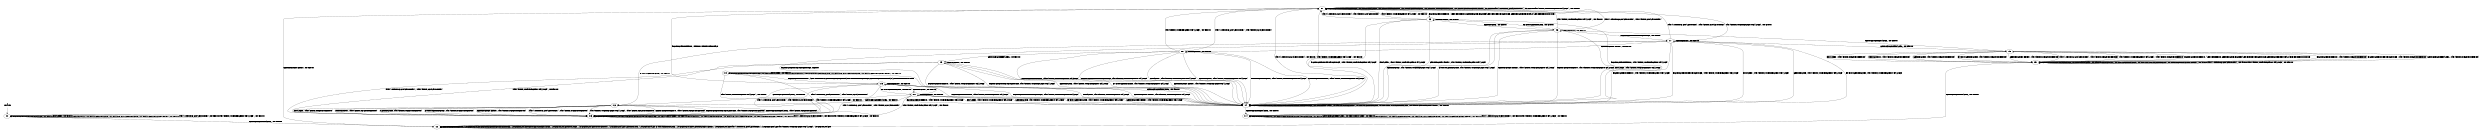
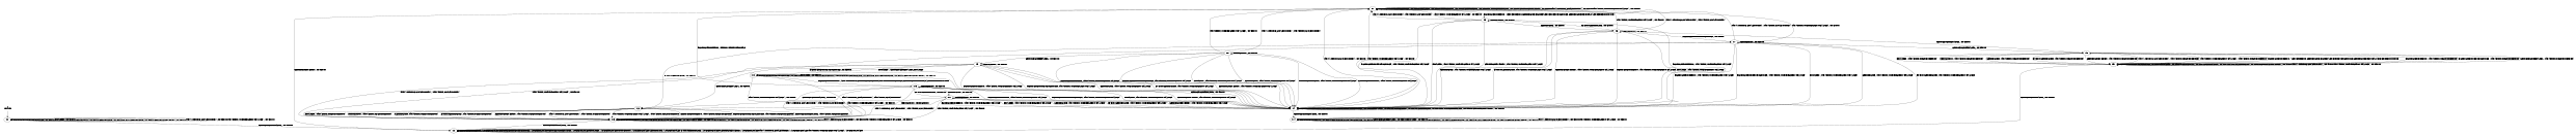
  digraph {
    edge [arrowhead=dot]
    n1 [label=s0]
    n2 [label=s2]
    n3 [label=s1]
    n4 [label=s3]
    n5 [label=s4]
    n6 [label=s6]
    n7 [label=s14]
    n8 [label=s5]
    n9 [label=s91]
    n10 [label=s7]
    n11 [label=s8]
    n12 [label=s12]
    n13 [label=s9]
    n14 [label=s13]
    n15 [label=s10]
    n16 [label=s15]
    n17 [label=s17]
    n18 [label=__start9 shape=none]
    n1 -> n1 [label="ECDH_CLIENT_KEY_EXCHANGE / TIMEOUT"]
    n1 -> n1 [arrowhead=vee label="FINISHED / TIMEOUT"]
    n1 -> n1 [label="APPLICATION / TIMEOUT"]
    n1 -> n1 [arrowhead=vee label="CERTIFICATE / TIMEOUT"]
    n1 -> n1 [arrowhead=vee label="EMPTY_CERTIFICATE / TIMEOUT"]
    n1 -> n1 [label="CERTIFICATE_VERIFY / TIMEOUT"]
    n1 -> n1 [label="Alert(WARNING,CLOSE_NOTIFY) / TIMEOUT"]
    n1 -> n1 [label="Alert(FATAL,UNEXPECTED_MESSAGE) / TIMEOUT"]
    n1 -> n2 [arrowhead=vee label="CHANGE_CIPHER_SPEC / TIMEOUT"]
    n2 -> n2 [arrowhead=vee label="ECDH_CLIENT_HELLO / SOCKET_CLOSED"]
    n2 -> n2 [label="ECDH_CLIENT_KEY_EXCHANGE / SOCKET_CLOSED"]
    n2 -> n2 [arrowhead=vee label="CHANGE_CIPHER_SPEC / SOCKET_CLOSED"]
    n2 -> n2 [arrowhead=vee label="FINISHED / SOCKET_CLOSED"]
    n2 -> n2 [arrowhead=vee label="APPLICATION / SOCKET_CLOSED"]
    n2 -> n2 [arrowhead=vee label="CERTIFICATE / SOCKET_CLOSED"]
    n2 -> n2 [label="EMPTY_CERTIFICATE / SOCKET_CLOSED"]
    n2 -> n2 [label="CERTIFICATE_VERIFY / SOCKET_CLOSED"]
    n2 -> n2 [arrowhead=vee label="Alert(WARNING,CLOSE_NOTIFY) / SOCKET_CLOSED"]
    n2 -> n2 [label="Alert(FATAL,UNEXPECTED_MESSAGE) / SOCKET_CLOSED"]
    n3 -> n2 [label="CERTIFICATE_VERIFY / TIMEOUT"]
    n3 -> n3 [arrowhead=vee label="ECDH_CLIENT_KEY_EXCHANGE / TIMEOUT"]
    n3 -> n3 [arrowhead=vee label="FINISHED / TIMEOUT"]
    n3 -> n3 [arrowhead=vee label="APPLICATION / TIMEOUT"]
    n3 -> n3 [arrowhead=vee label="CERTIFICATE / TIMEOUT"]
    n3 -> n3 [label="EMPTY_CERTIFICATE / TIMEOUT"]
    n3 -> n3 [label="CERTIFICATE_VERIFY / TIMEOUT"]
    n3 -> n3 [arrowhead=vee label="Alert(WARNING,CLOSE_NOTIFY) / TIMEOUT"]
    n3 -> n3 [arrowhead=vee label="Alert(FATAL,UNEXPECTED_MESSAGE) / TIMEOUT"]
    n3 -> n4 [arrowhead=vee label="ECDH_CLIENT_HELLO / SERVER_HELLO,CERTIFICATE,ECDHE_SERVER_KEY_EXCHANGE,CERTIFICATE_REQUEST,SERVER_HELLO_DONE"]
    n4 -> n3 [label="Alert(WARNING,CLOSE_NOTIFY) / Alert(FATAL,CLOSE_NOTIFY)"]
    n4 -> n3 [arrowhead=vee label="Alert(FATAL,UNEXPECTED_MESSAGE) / TIMEOUT"]
    n4 -> n4 [label="APPLICATION / TIMEOUT"]
    n4 -> n5 [label="ECDH_CLIENT_HELLO / Alert(FATAL,UNEXPECTED_MESSAGE)"]
    n4 -> n5 [arrowhead=vee label="ECDH_CLIENT_KEY_EXCHANGE / Alert(FATAL,UNEXPECTED_MESSAGE)"]
    n4 -> n5 [label="FINISHED / Alert(FATAL,UNEXPECTED_MESSAGE)"]
    n4 -> n5 [label="CERTIFICATE_VERIFY / Alert(FATAL,UNEXPECTED_MESSAGE)"]
    n4 -> n6 [arrowhead=vee label="CERTIFICATE / TIMEOUT"]
    n4 -> n6 [arrowhead=vee label="EMPTY_CERTIFICATE / TIMEOUT"]
    n5 -> n3 [label="Alert(WARNING,CLOSE_NOTIFY) / TIMEOUT"]
    n5 -> n3 [label="Alert(FATAL,UNEXPECTED_MESSAGE) / TIMEOUT"]
    n5 -> n5 [label="ECDH_CLIENT_HELLO / TIMEOUT"]
    n5 -> n5 [label="ECDH_CLIENT_KEY_EXCHANGE / TIMEOUT"]
    n5 -> n5 [arrowhead=vee label="FINISHED / TIMEOUT"]
    n5 -> n5 [arrowhead=vee label="APPLICATION / TIMEOUT"]
    n5 -> n5 [label="CERTIFICATE / TIMEOUT"]
    n5 -> n5 [label="EMPTY_CERTIFICATE / TIMEOUT"]
    n5 -> n5 [arrowhead=vee label="CERTIFICATE_VERIFY / TIMEOUT"]
    n5 -> n7 [label="CHANGE_CIPHER_SPEC / TIMEOUT"]
    n6 -> n3 [arrowhead=vee label="Alert(WARNING,CLOSE_NOTIFY) / Alert(FATAL,CLOSE_NOTIFY)"]
    n6 -> n3 [label="Alert(FATAL,UNEXPECTED_MESSAGE) / TIMEOUT"]
    n6 -> n5 [label="ECDH_CLIENT_HELLO / Alert(FATAL,UNEXPECTED_MESSAGE)"]
    n6 -> n5 [arrowhead=vee label="FINISHED / Alert(FATAL,UNEXPECTED_MESSAGE)"]
    n6 -> n5 [arrowhead=vee label="CERTIFICATE / Alert(FATAL,UNEXPECTED_MESSAGE)"]
    n6 -> n5 [label="EMPTY_CERTIFICATE / Alert(FATAL,UNEXPECTED_MESSAGE)"]
    n6 -> n5 [label="CERTIFICATE_VERIFY / Alert(FATAL,UNEXPECTED_MESSAGE)"]
    n6 -> n6 [label="APPLICATION / TIMEOUT"]
    n6 -> n8 [label="CHANGE_CIPHER_SPEC / TIMEOUT"]
    n6 -> n10 [label="ECDH_CLIENT_KEY_EXCHANGE / TIMEOUT"]
    n7 -> n7 [label="ECDH_CLIENT_HELLO / TIMEOUT"]
    n7 -> n7 [label="ECDH_CLIENT_KEY_EXCHANGE / TIMEOUT"]
    n7 -> n7 [arrowhead=vee label="CHANGE_CIPHER_SPEC / TIMEOUT"]
    n7 -> n7 [arrowhead=vee label="FINISHED / TIMEOUT"]
    n7 -> n7 [label="APPLICATION / TIMEOUT"]
    n7 -> n7 [label="CERTIFICATE / TIMEOUT"]
    n7 -> n7 [arrowhead=vee label="EMPTY_CERTIFICATE / TIMEOUT"]
    n7 -> n7 [label="CERTIFICATE_VERIFY / TIMEOUT"]
    n7 -> n7 [label="Alert(WARNING,CLOSE_NOTIFY) / TIMEOUT"]
    n7 -> n7 [label="Alert(FATAL,UNEXPECTED_MESSAGE) / TIMEOUT"]
    n8 -> n9 [label="ECDH_CLIENT_HELLO / Alert(FATAL,DECRYPT_ERROR)"]
    n8 -> n9 [arrowhead=vee label="ECDH_CLIENT_KEY_EXCHANGE / Alert(FATAL,DECRYPT_ERROR)"]
    n8 -> n9 [arrowhead=vee label="CHANGE_CIPHER_SPEC / Alert(FATAL,DECRYPT_ERROR)"]
    n8 -> n9 [arrowhead=vee label="FINISHED / Alert(FATAL,DECRYPT_ERROR)"]
    n8 -> n9 [label="APPLICATION / Alert(FATAL,DECRYPT_ERROR)"]
    n8 -> n9 [label="CERTIFICATE / Alert(FATAL,DECRYPT_ERROR)"]
    n8 -> n9 [arrowhead=vee label="EMPTY_CERTIFICATE / Alert(FATAL,DECRYPT_ERROR)"]
    n8 -> n9 [arrowhead=vee label="CERTIFICATE_VERIFY / Alert(FATAL,DECRYPT_ERROR)"]
    n8 -> n9 [arrowhead=vee label="Alert(WARNING,CLOSE_NOTIFY) / Alert(FATAL,DECRYPT_ERROR)"]
    n8 -> n9 [label="Alert(FATAL,UNEXPECTED_MESSAGE) / Alert(FATAL,DECRYPT_ERROR)"]
    n9 -> n2 [label="CHANGE_CIPHER_SPEC / TIMEOUT"]
    n9 -> n8 [label="ECDH_CLIENT_HELLO / SERVER_HELLO,CERTIFICATE,ECDHE_SERVER_KEY_EXCHANGE,CERTIFICATE_REQUEST,SERVER_HELLO_DONE"]
    n9 -> n9 [label="ECDH_CLIENT_KEY_EXCHANGE / TIMEOUT"]
    n9 -> n9 [label="FINISHED / TIMEOUT"]
    n9 -> n9 [label="APPLICATION / TIMEOUT"]
    n9 -> n9 [arrowhead=vee label="CERTIFICATE / TIMEOUT"]
    n9 -> n9 [arrowhead=vee label="EMPTY_CERTIFICATE / TIMEOUT"]
    n9 -> n9 [label="CERTIFICATE_VERIFY / TIMEOUT"]
    n9 -> n9 [label="Alert(WARNING,CLOSE_NOTIFY) / TIMEOUT"]
    n9 -> n9 [label="Alert(FATAL,UNEXPECTED_MESSAGE) / TIMEOUT"]
    n10 -> n3 [arrowhead=vee label="Alert(WARNING,CLOSE_NOTIFY) / Alert(FATAL,CLOSE_NOTIFY)"]
    n10 -> n3 [label="Alert(FATAL,UNEXPECTED_MESSAGE) / TIMEOUT"]
    n10 -> n5 [arrowhead=vee label="ECDH_CLIENT_HELLO / Alert(FATAL,UNEXPECTED_MESSAGE)"]
    n10 -> n5 [label="ECDH_CLIENT_KEY_EXCHANGE / Alert(FATAL,UNEXPECTED_MESSAGE)"]
    n10 -> n5 [arrowhead=vee label="FINISHED / Alert(FATAL,UNEXPECTED_MESSAGE)"]
    n10 -> n5 [label="CERTIFICATE / Alert(FATAL,UNEXPECTED_MESSAGE)"]
    n10 -> n5 [arrowhead=vee label="EMPTY_CERTIFICATE / Alert(FATAL,UNEXPECTED_MESSAGE)"]
    n10 -> n8 [label="CHANGE_CIPHER_SPEC / TIMEOUT"]
    n10 -> n10 [label="APPLICATION / TIMEOUT"]
-   n10 -> n11 [label="CERTIFICATE_VERIFY / TIMEOUT"]
    n10 -> n12 [arrowhead=vee label="EMPTY_CERTIFICATE / TIMEOUT"]
    n11 -> n3 [label="Alert(WARNING,CLOSE_NOTIFY) / Alert(FATAL,CLOSE_NOTIFY)"]
    n11 -> n3 [arrowhead=vee label="Alert(FATAL,UNEXPECTED_MESSAGE) / TIMEOUT"]
    n11 -> n5 [label="ECDH_CLIENT_HELLO / Alert(FATAL,UNEXPECTED_MESSAGE)"]
    n11 -> n5 [label="ECDH_CLIENT_KEY_EXCHANGE / Alert(FATAL,UNEXPECTED_MESSAGE)"]
    n11 -> n5 [arrowhead=vee label="FINISHED / Alert(FATAL,UNEXPECTED_MESSAGE)"]
    n11 -> n5 [label="CERTIFICATE / Alert(FATAL,UNEXPECTED_MESSAGE)"]
    n11 -> n5 [arrowhead=vee label="EMPTY_CERTIFICATE / Alert(FATAL,UNEXPECTED_MESSAGE)"]
    n11 -> n5 [label="CERTIFICATE_VERIFY / Alert(FATAL,UNEXPECTED_MESSAGE)"]
    n11 -> n11 [arrowhead=vee label="APPLICATION / TIMEOUT"]
    n11 -> n13 [arrowhead=vee label="CHANGE_CIPHER_SPEC / TIMEOUT"]
    n12 -> n14 [label="ECDH_CLIENT_HELLO / Alert(FATAL,DECRYPT_ERROR)"]
    n12 -> n14 [arrowhead=vee label="ECDH_CLIENT_KEY_EXCHANGE / Alert(FATAL,DECRYPT_ERROR)"]
    n12 -> n14 [label="CHANGE_CIPHER_SPEC / Alert(FATAL,DECRYPT_ERROR)"]
    n12 -> n14 [label="FINISHED / Alert(FATAL,DECRYPT_ERROR)"]
    n12 -> n14 [arrowhead=vee label="APPLICATION / Alert(FATAL,DECRYPT_ERROR)"]
    n12 -> n14 [label="CERTIFICATE / Alert(FATAL,DECRYPT_ERROR)"]
    n12 -> n14 [label="EMPTY_CERTIFICATE / Alert(FATAL,DECRYPT_ERROR)"]
    n12 -> n14 [arrowhead=vee label="CERTIFICATE_VERIFY / Alert(FATAL,DECRYPT_ERROR)"]
    n12 -> n14 [arrowhead=vee label="Alert(WARNING,CLOSE_NOTIFY) / Alert(FATAL,DECRYPT_ERROR)"]
    n12 -> n14 [label="Alert(FATAL,UNEXPECTED_MESSAGE) / Alert(FATAL,DECRYPT_ERROR)"]
    n13 -> n5 [label="ECDH_CLIENT_HELLO / Alert(FATAL,UNEXPECTED_MESSAGE)"]
    n13 -> n5 [arrowhead=vee label="ECDH_CLIENT_KEY_EXCHANGE / Alert(FATAL,UNEXPECTED_MESSAGE)"]
    n13 -> n5 [arrowhead=vee label="CERTIFICATE / Alert(FATAL,UNEXPECTED_MESSAGE)"]
    n13 -> n5 [label="EMPTY_CERTIFICATE / Alert(FATAL,UNEXPECTED_MESSAGE)"]
    n13 -> n5 [label="CERTIFICATE_VERIFY / Alert(FATAL,UNEXPECTED_MESSAGE)"]
+   n13 -> n12 [label="CHANGE_CIPHER_SPEC / TIMEOUT"]
    n13 -> n13 [arrowhead=vee label="APPLICATION / TIMEOUT"]
    n13 -> n14 [label="Alert(WARNING,CLOSE_NOTIFY) / Alert(FATAL,CLOSE_NOTIFY)"]
    n13 -> n14 [arrowhead=vee label="Alert(FATAL,UNEXPECTED_MESSAGE) / TIMEOUT"]
+   n13 -> n15 [label="FINISHED / CHANGE_CIPHER_SPEC,FINISHED"]
+   n14 -> n2 [arrowhead=vee label="CHANGE_CIPHER_SPEC / TIMEOUT"]
    n14 -> n14 [arrowhead=vee label="ECDH_CLIENT_HELLO / TIMEOUT"]
    n14 -> n14 [arrowhead=vee label="ECDH_CLIENT_KEY_EXCHANGE / TIMEOUT"]
    n14 -> n14 [arrowhead=vee label="FINISHED / TIMEOUT"]
    n14 -> n14 [arrowhead=vee label="APPLICATION / TIMEOUT"]
    n14 -> n14 [arrowhead=vee label="CERTIFICATE / TIMEOUT"]
    n14 -> n14 [label="EMPTY_CERTIFICATE / TIMEOUT"]
    n14 -> n14 [arrowhead=vee label="CERTIFICATE_VERIFY / TIMEOUT"]
    n14 -> n14 [label="Alert(WARNING,CLOSE_NOTIFY) / TIMEOUT"]
    n14 -> n14 [arrowhead=vee label="Alert(FATAL,UNEXPECTED_MESSAGE) / TIMEOUT"]
    n15 -> n5 [arrowhead=vee label="CHANGE_CIPHER_SPEC / TIMEOUT"]
    n15 -> n14 [label="Alert(WARNING,CLOSE_NOTIFY) / Alert(FATAL,CLOSE_NOTIFY)"]
    n15 -> n14 [label="Alert(FATAL,UNEXPECTED_MESSAGE) / TIMEOUT"]
    n15 -> n15 [label="ECDH_CLIENT_KEY_EXCHANGE / TIMEOUT"]
    n15 -> n15 [label="FINISHED / TIMEOUT"]
    n15 -> n15 [label="APPLICATION / APPLICATION"]
    n15 -> n15 [label="CERTIFICATE / TIMEOUT"]
    n15 -> n15 [label="EMPTY_CERTIFICATE / TIMEOUT"]
    n15 -> n15 [arrowhead=vee label="CERTIFICATE_VERIFY / TIMEOUT"]
    n15 -> n16 [arrowhead=vee label="ECDH_CLIENT_HELLO / SERVER_HELLO,CERTIFICATE,ECDHE_SERVER_KEY_EXCHANGE,CERTIFICATE_REQUEST,SERVER_HELLO_DONE"]
    n16 -> n3 [arrowhead=vee label="ECDH_CLIENT_HELLO / HELLO_VERIFY_REQUEST"]
    n16 -> n5 [arrowhead=vee label="ECDH_CLIENT_HELLO / Alert(FATAL,UNEXPECTED_MESSAGE)"]
    n16 -> n5 [arrowhead=vee label="ECDH_CLIENT_KEY_EXCHANGE / Alert(FATAL,UNEXPECTED_MESSAGE)"]
    n16 -> n5 [arrowhead=vee label="FINISHED / Alert(FATAL,UNEXPECTED_MESSAGE)"]
    n16 -> n5 [label="CERTIFICATE_VERIFY / Alert(FATAL,UNEXPECTED_MESSAGE)"]
    n16 -> n12 [label="CHANGE_CIPHER_SPEC / TIMEOUT"]
    n16 -> n14 [arrowhead=vee label="Alert(WARNING,CLOSE_NOTIFY) / Alert(FATAL,CLOSE_NOTIFY)"]
    n16 -> n14 [arrowhead=vee label="Alert(FATAL,UNEXPECTED_MESSAGE) / TIMEOUT"]
    n16 -> n16 [arrowhead=vee label="APPLICATION / TIMEOUT"]
    n16 -> n17 [label="CERTIFICATE / TIMEOUT"]
    n16 -> n17 [arrowhead=vee label="EMPTY_CERTIFICATE / TIMEOUT"]
    n17 -> n5 [arrowhead=vee label="ECDH_CLIENT_HELLO / Alert(FATAL,UNEXPECTED_MESSAGE)"]
    n17 -> n5 [arrowhead=vee label="FINISHED / Alert(FATAL,UNEXPECTED_MESSAGE)"]
    n17 -> n5 [label="CERTIFICATE / Alert(FATAL,UNEXPECTED_MESSAGE)"]
    n17 -> n5 [arrowhead=vee label="EMPTY_CERTIFICATE / Alert(FATAL,UNEXPECTED_MESSAGE)"]
    n17 -> n5 [arrowhead=vee label="CERTIFICATE_VERIFY / Alert(FATAL,UNEXPECTED_MESSAGE)"]
-   n17 -> n10 [label="ECDH_CLIENT_KEY_EXCHANGE / HELLO"]
-   n17 -> n12 [label="CHANGE_CIPHER_SPEC / TIMEOUT"]
+   n17 -> n10 [label="ECDH_CLIENT_KEY_EXCHANGE / TIMEOUT"]
+   n17 -> n12 [label="APPLICATION / APPLICATION"]
    n17 -> n14 [label="Alert(WARNING,CLOSE_NOTIFY) / Alert(FATAL,CLOSE_NOTIFY)"]
    n17 -> n14 [label="Alert(FATAL,UNEXPECTED_MESSAGE) / TIMEOUT"]
    n17 -> n17 [label="APPLICATION / TIMEOUT"]
    n18 -> n1 [arrowhead=vee]
  }
